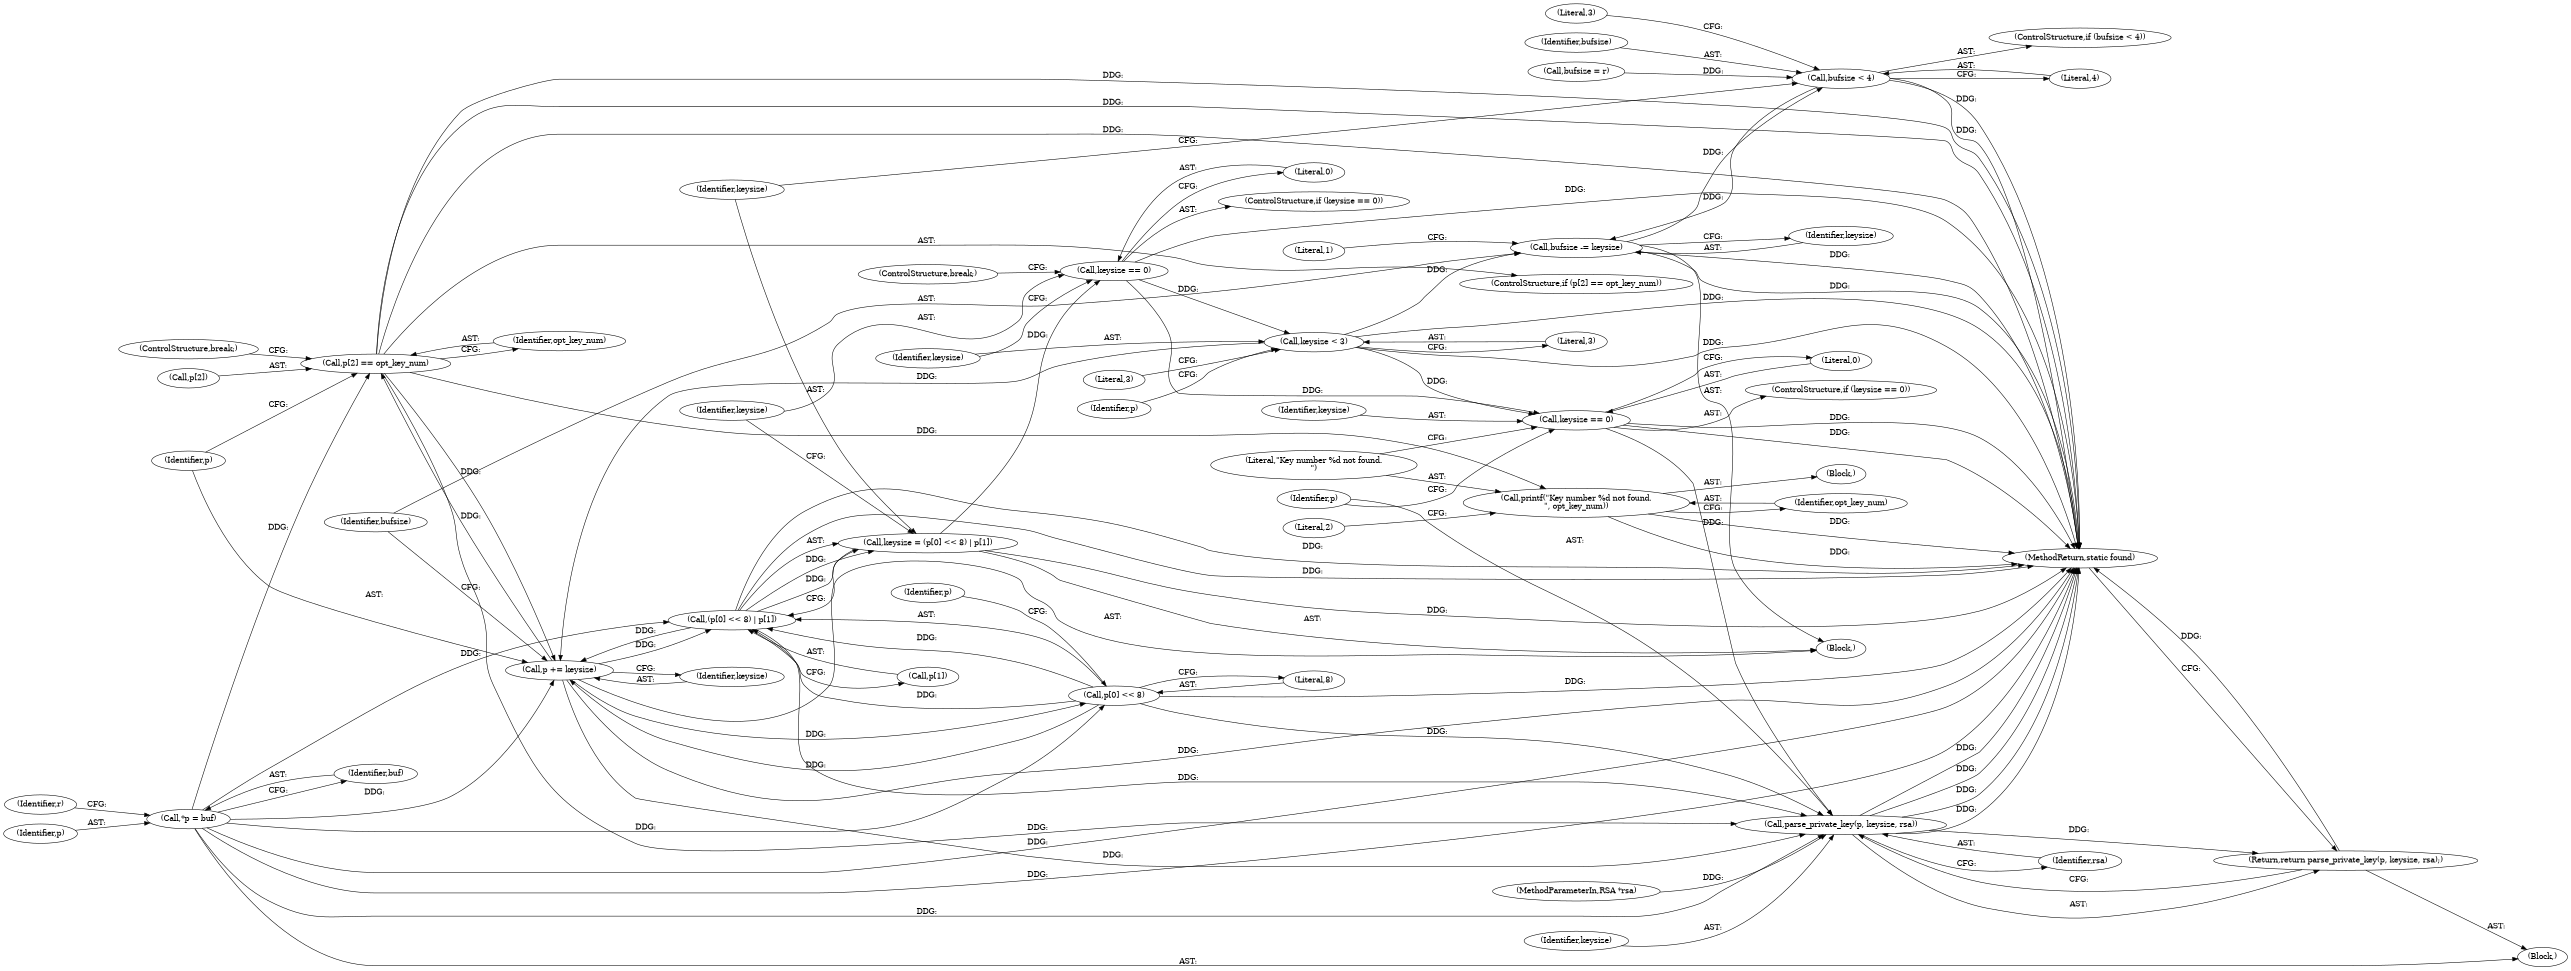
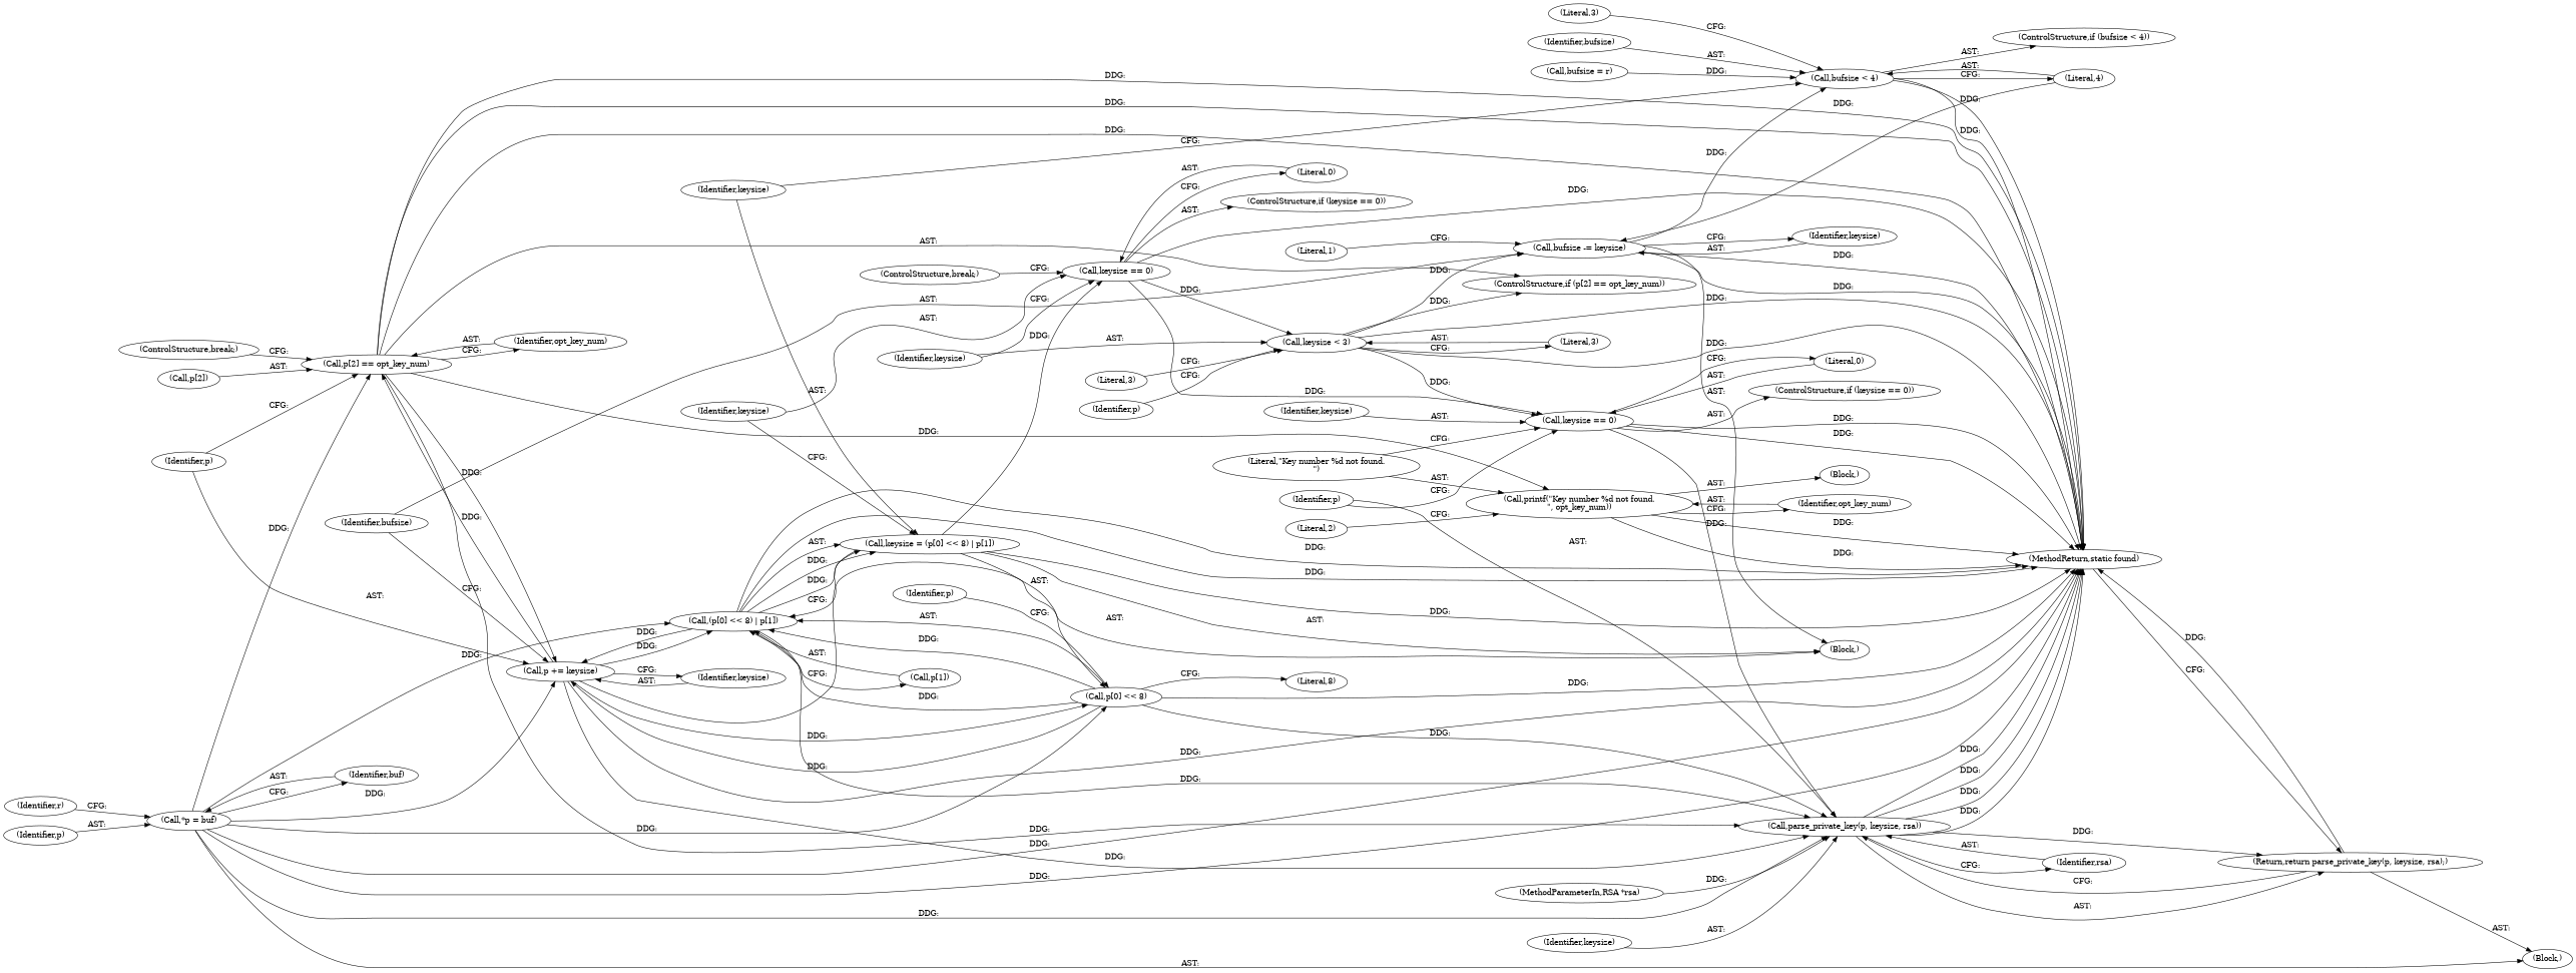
  digraph {
    rankdir=LR
    n1 [label="(Call,p[2] == opt_key_num)"]
    n2 [label="(Call,p += keysize)"]
    n3 [label="(Call,parse_private_key(p, keysize, rsa))"]
    n4 [label="(Call,printf(\"Key number %d not found.\n\", opt_key_num))"]
    n5 [label="(MethodReturn,static found)"]
    n6 [label="(ControlStructure,if (p[2] == opt_key_num))"]
    n7 [label="(Identifier,opt_key_num)"]
    n8 [label="(Call,(p[0] << 8) | p[1])"]
    n9 [label="(Call,p[0] << 8)"]
    n10 [label="(Identifier,keysize)"]
    n11 [label="(Block,)"]
    n12 [label="(Return,return parse_private_key(p, keysize, rsa);)"]
    n13 [label="(Identifier,rsa)"]
    n14 [label="(Block,)"]
    n15 [label="(Identifier,opt_key_num)"]
    n16 [label="(Call,keysize = (p[0] << 8) | p[1])"]
    n17 [label="(Call,p[1])"]
    n18 [label="(Literal,8)"]
    n19 [label="(Call,keysize < 3)"]
    n20 [label="(Call,bufsize -= keysize)"]
    n21 [label="(Call,keysize == 0)"]
    n22 [label="(Literal,3)"]
    n23 [label="(Call,bufsize < 4)"]
    n24 [label="(Identifier,keysize)"]
    n25 [label="(Literal,0)"]
    n26 [label="(ControlStructure,if (keysize == 0))"]
    n27 [label="(Call,keysize == 0)"]
    n28 [label="(ControlStructure,if (keysize == 0))"]
    n29 [label="(Literal,0)"]
    n30 [label="(Call,*p = buf)"]
    n31 [label="(Identifier,buf)"]
    n32 [label="(Block,)"]
    n33 [label="(Literal,4)"]
    n34 [label="(ControlStructure,if (bufsize < 4))"]
    n35 [label="(Identifier,p)"]
    n36 [label="(Identifier,keysize)"]
    n37 [label="(Identifier,r)"]
    n38 [label="(Literal,3)"]
    n39 [label="(Literal,1)"]
    n40 [label="(Identifier,bufsize)"]
    n41 [label="(Identifier,bufsize)"]
    n42 [label="(Identifier,keysize)"]
    n43 [label="(Identifier,p)"]
    n44 [label="(Literal,\"Key number %d not found.\n\")"]
    n45 [label="(Call,bufsize = r)"]
    n46 [label="(Identifier,keysize)"]
    n47 [label="(ControlStructure,break;)"]
    n48 [label="(Call,p[2])"]
    n49 [label="(Identifier,p)"]
    n50 [label="(MethodParameterIn,RSA *rsa)"]
    n51 [label="(Identifier,keysize)"]
    n52 [label="(ControlStructure,break;)"]
    n53 [label="(Identifier,p)"]
    n54 [label="(Literal,2)"]
    n55 [label="(Identifier,keysize)"]
    n56 [label="(Literal,3)"]
    n57 [label="(Identifier,p)"]
    n1 -> n2 [label="DDG: "]
    n1 -> n3 [label="DDG: "]
    n1 -> n4 [label="DDG: "]
    n1 -> n5 [label="DDG: "]
    n1 -> n5 [label="DDG: "]
    n1 -> n5 [label="DDG: "]
    n1 -> n6 [label="AST: "]
    n1 -> n7 [label="CFG: "]
    n2 -> n1 [label="DDG: "]
    n2 -> n3 [label="DDG: "]
    n2 -> n5 [label="DDG: "]
    n2 -> n8 [label="DDG: "]
    n2 -> n9 [label="DDG: "]
    n2 -> n10 [label="CFG: "]
    n2 -> n11 [label="AST: "]
    n3 -> n5 [label="DDG: "]
    n3 -> n5 [label="DDG: "]
    n3 -> n5 [label="DDG: "]
    n3 -> n5 [label="DDG: "]
    n3 -> n12 [label="AST: "]
    n3 -> n12 [label="DDG: "]
    n3 -> n13 [label="CFG: "]
    n4 -> n5 [label="DDG: "]
    n4 -> n5 [label="DDG: "]
    n4 -> n14 [label="AST: "]
    n4 -> n15 [label="CFG: "]
    n5 -> n12 [label="CFG: "]
    n7 -> n1 [label="AST: "]
    n8 -> n2 [label="DDG: "]
    n8 -> n3 [label="DDG: "]
    n8 -> n5 [label="DDG: "]
    n8 -> n5 [label="DDG: "]
    n8 -> n16 [label="AST: "]
    n8 -> n16 [label="DDG: "]
    n8 -> n16 [label="DDG: "]
    n8 -> n17 [label="CFG: "]
    n9 -> n2 [label="DDG: "]
    n9 -> n3 [label="DDG: "]
    n9 -> n5 [label="DDG: "]
    n9 -> n8 [label="AST: "]
    n9 -> n8 [label="DDG: "]
    n9 -> n8 [label="DDG: "]
    n9 -> n18 [label="CFG: "]
    n10 -> n2 [label="AST: "]
    n12 -> n3 [label="CFG: "]
    n12 -> n5 [label="DDG: "]
    n12 -> n32 [label="AST: "]
    n13 -> n3 [label="AST: "]
    n15 -> n4 [label="AST: "]
    n16 -> n5 [label="DDG: "]
    n16 -> n8 [label="CFG: "]
    n16 -> n11 [label="AST: "]
    n16 -> n27 [label="DDG: "]
    n17 -> n8 [label="AST: "]
-   n18 -> n9 [label="AST: "]
-   n19 -> n2 [label="DDG: "]
+   n16 -> n9 [label="AST: "]
+   n19 -> n6 [label="DDG: "]
    n19 -> n5 [label="DDG: "]
    n19 -> n5 [label="DDG: "]
    n19 -> n20 [label="DDG: "]
    n19 -> n21 [label="DDG: "]
    n19 -> n22 [label="CFG: "]
    n20 -> n5 [label="DDG: "]
    n20 -> n5 [label="DDG: "]
    n20 -> n11 [label="AST: "]
    n20 -> n23 [label="DDG: "]
    n20 -> n24 [label="CFG: "]
    n21 -> n3 [label="DDG: "]
    n21 -> n5 [label="DDG: "]
    n21 -> n5 [label="DDG: "]
    n21 -> n25 [label="CFG: "]
    n21 -> n26 [label="AST: "]
    n22 -> n19 [label="AST: "]
    n23 -> n5 [label="DDG: "]
    n23 -> n5 [label="DDG: "]
-   n23 -> n20 [label="DDG: "]
+   n33 -> n20 [label="DDG: "]
    n23 -> n33 [label="CFG: "]
    n23 -> n34 [label="AST: "]
    n24 -> n20 [label="AST: "]
    n25 -> n21 [label="AST: "]
    n27 -> n5 [label="DDG: "]
    n27 -> n19 [label="DDG: "]
    n27 -> n21 [label="DDG: "]
    n27 -> n28 [label="AST: "]
    n27 -> n29 [label="CFG: "]
    n29 -> n27 [label="AST: "]
    n30 -> n1 [label="DDG: "]
    n30 -> n2 [label="DDG: "]
    n30 -> n3 [label="DDG: "]
    n30 -> n5 [label="DDG: "]
    n30 -> n5 [label="DDG: "]
    n30 -> n8 [label="DDG: "]
    n30 -> n9 [label="DDG: "]
    n30 -> n31 [label="CFG: "]
    n30 -> n32 [label="AST: "]
    n31 -> n30 [label="AST: "]
    n33 -> n23 [label="AST: "]
    n35 -> n3 [label="AST: "]
    n35 -> n21 [label="CFG: "]
    n36 -> n19 [label="AST: "]
    n36 -> n27 [label="CFG: "]
    n37 -> n30 [label="CFG: "]
    n38 -> n19 [label="CFG: "]
    n39 -> n20 [label="CFG: "]
    n40 -> n2 [label="CFG: "]
    n40 -> n20 [label="AST: "]
    n41 -> n23 [label="AST: "]
    n42 -> n3 [label="AST: "]
    n43 -> n19 [label="CFG: "]
    n44 -> n4 [label="AST: "]
    n44 -> n21 [label="CFG: "]
    n45 -> n23 [label="DDG: "]
    n46 -> n16 [label="CFG: "]
    n46 -> n27 [label="AST: "]
    n47 -> n1 [label="CFG: "]
    n48 -> n1 [label="AST: "]
    n49 -> n1 [label="CFG: "]
    n49 -> n2 [label="AST: "]
    n50 -> n3 [label="DDG: "]
    n51 -> n21 [label="AST: "]
    n52 -> n27 [label="CFG: "]
    n53 -> n30 [label="AST: "]
    n54 -> n4 [label="CFG: "]
    n55 -> n16 [label="AST: "]
    n55 -> n23 [label="CFG: "]
    n56 -> n23 [label="CFG: "]
    n57 -> n9 [label="CFG: "]
  }
